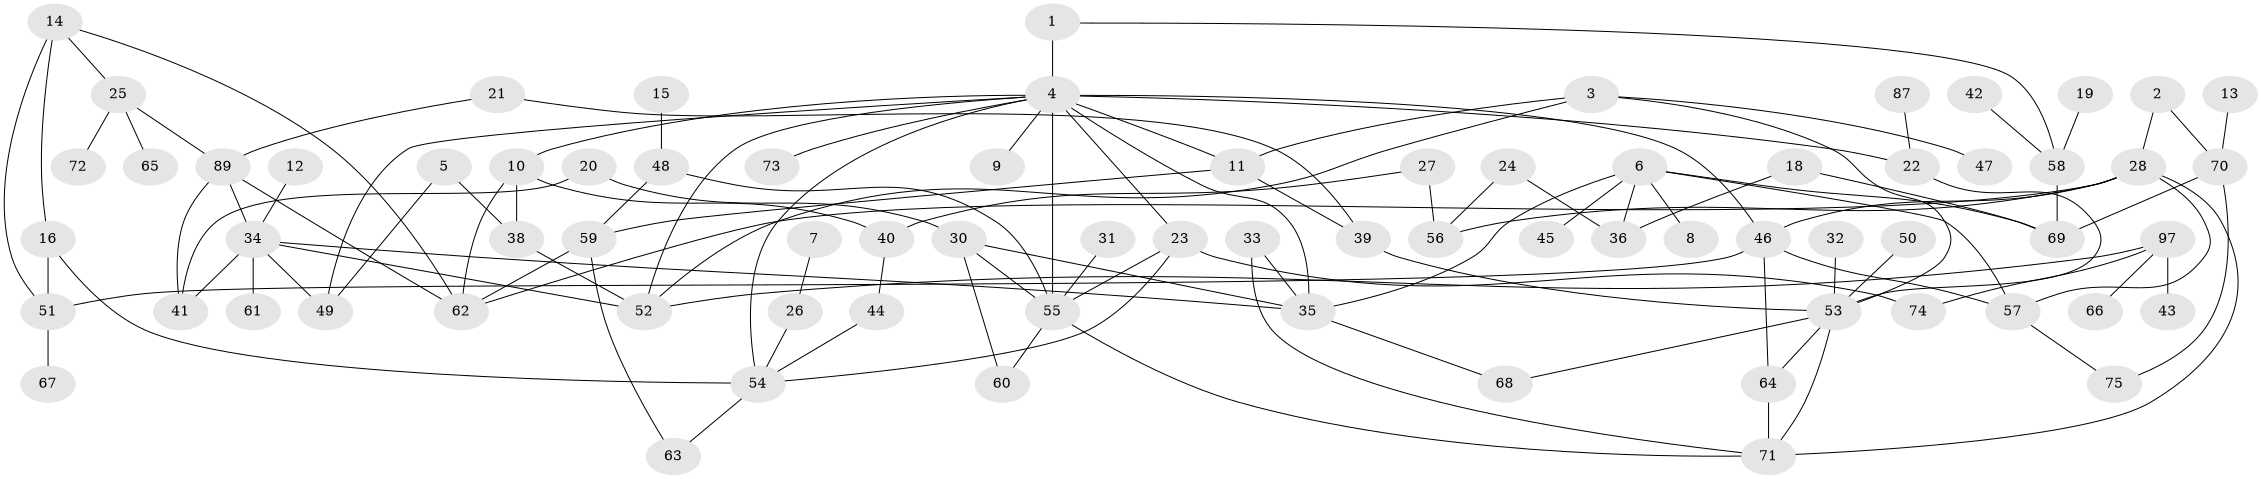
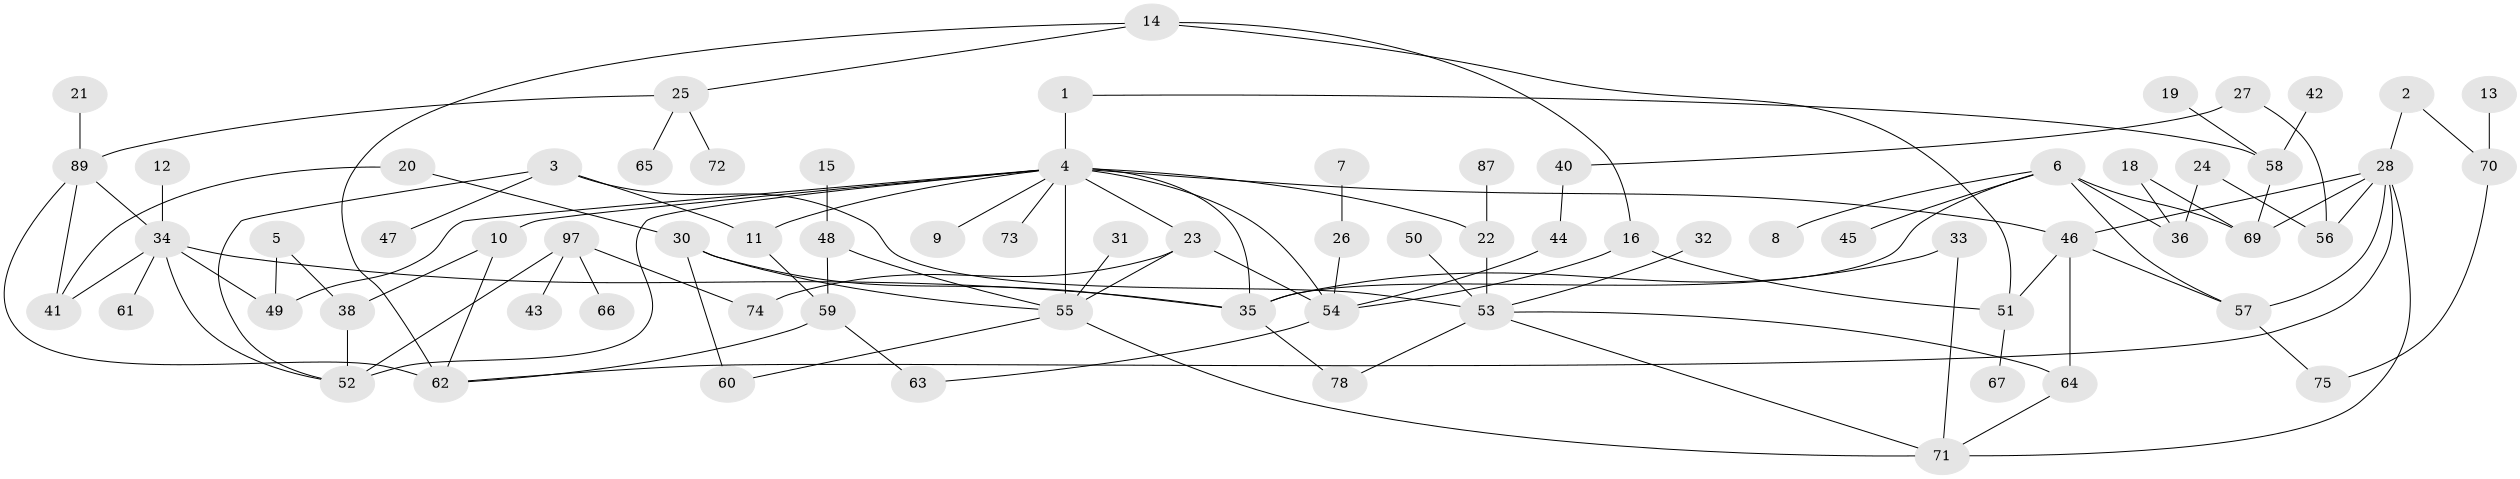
  graph {
    node [color=gray90 style=filled]
    edge [weight=1.0]
    1
    4
    58
    11
    52
    9
    10
    22
    23
    35
    46
    49
    54
    55
    73
    69
    2
    28
    70
    57
    62
    56
    71
    75
    3
    47
    53
-   39
    59
-   68
+   68 [label=78]
    64
    38
    40
    74
    51
    63
    60
    5
    6
    8
    36
    45
    7
    26
    44
    12
    34
    41
    61
    13
    14
    16
    25
    n54 [label=89]
    65
    72
    67
    15
    48
    n60 [label=87]
    18
    19
    20
    30
    21
    24
    27
    31
    32
    33
    n71 [label=97]
    43
    66
    42
    50
    1 -- 4 [weight=2.0]
    1 -- 58
    4 -- 11
    4 -- 52
    4 -- 9
    4 -- 10
    4 -- 22
    4 -- 23
    4 -- 35
    4 -- 46
    4 -- 49
    4 -- 54
    4 -- 55
    4 -- 73
    58 -- 69
-   11 -- 39
    11 -- 59
    10 -- 62
    10 -- 38
-   10 -- 40
    22 -- 53
    23 -- 54
    23 -- 55
    23 -- 74
    35 -- 68
    46 -- 57
    46 -- 64
    46 -- 51
    54 -- 63
    55 -- 71
    55 -- 60
    2 -- 28
    2 -- 70
    28 -- 46
-   70 -- 69
+   28 -- 69
    28 -- 57
    28 -- 62
    28 -- 56
    28 -- 71
    70 -- 75
    57 -- 75
    3 -- 11
    3 -- 52
    3 -- 47
    3 -- 53
    53 -- 71
    53 -- 68
    53 -- 64
-   39 -- 53
    59 -- 62
    59 -- 63
    64 -- 71
    38 -- 52
    40 -- 44
    51 -- 67
    5 -- 49
    5 -- 38
    6 -- 35
    6 -- 69
    6 -- 57
    6 -- 8
    6 -- 36
    6 -- 45
    7 -- 26
    26 -- 54
    44 -- 54
    12 -- 34
    34 -- 52
    34 -- 35
    34 -- 49
    34 -- 41
    34 -- 61
    13 -- 70
    14 -- 62
    14 -- 51
    14 -- 16
    14 -- 25
    16 -- 54
    16 -- 51
    25 -- n54
    25 -- 65
    25 -- 72
    n54 -- 62
    n54 -- 34
    n54 -- 41
    15 -- 48
    48 -- 55
    48 -- 59
    n60 -- 22
    18 -- 69
    18 -- 36
    19 -- 58
    20 -- 41
    20 -- 30
    30 -- 35 [weight=2.0]
    30 -- 55
    30 -- 60
-   21 -- 39
    21 -- n54
    24 -- 56
    24 -- 36
    27 -- 56
    27 -- 40
    31 -- 55
    32 -- 53
    33 -- 35
    33 -- 71
    n71 -- 52
    n71 -- 74
    n71 -- 43
    n71 -- 66
    42 -- 58
    50 -- 53
  }
